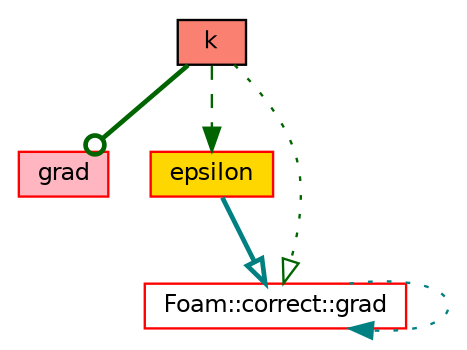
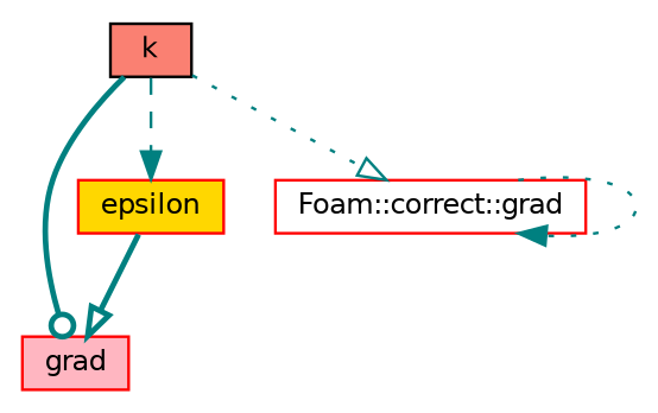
  digraph {
    rankdir=TB
    node [color=red fontname=Helvetica fontsize=10 shape=record style=filled]
    edge [arrowhead=normal color=teal fontname=Helvetica fontsize=10 labelfontname=Helvetica labelfontsize=10 style=bold]
    n1 [color=black fillcolor=salmon fontcolor=black height=0.2 label=k width=0.4]
    n2 [fillcolor=lightpink height=0.2 label=grad width=0.4]
    n3 [fillcolor=gold height=0.2 label=epsilon width=0.4]
    n4 [fillcolor=white height=0.2 label="Foam::correct::grad" width=0.4]
-   n1 -> n2 [arrowhead=odot color=darkgreen]
-   n1 -> n3 [color=darkgreen style=dashed]
-   n1 -> n4 [arrowhead=onormal color=darkgreen style=dotted]
-   n3 -> n4 [arrowhead=onormal]
+   n1 -> n2 [arrowhead=odot]
+   n1 -> n3 [style=dashed]
+   n1 -> n4 [arrowhead=onormal style=dotted]
+   n3 -> n2 [arrowhead=onormal]
    n4 -> n4 [style=dotted]
  }
